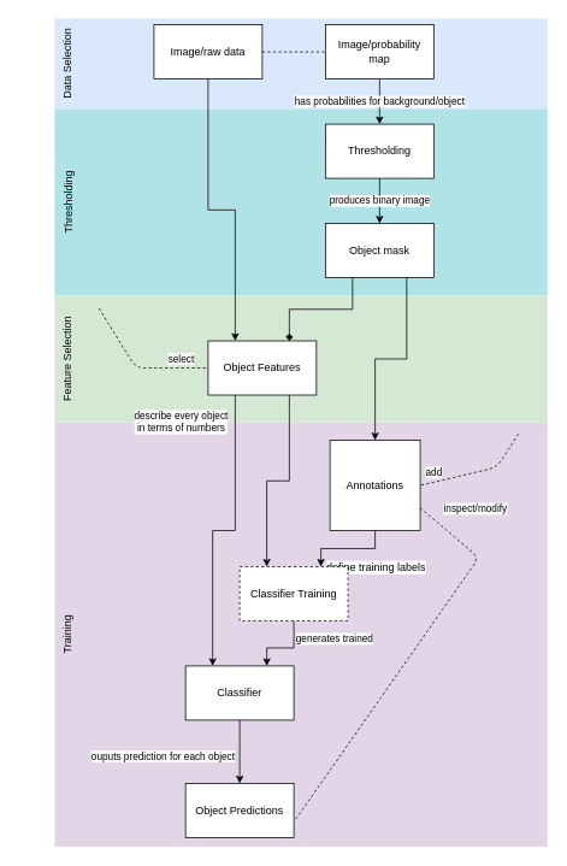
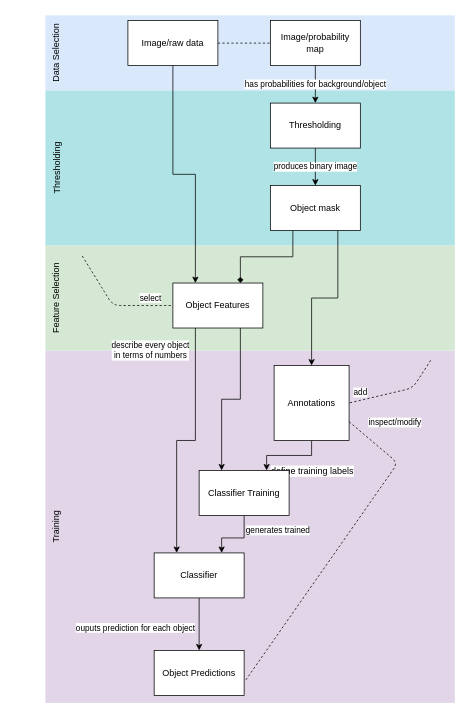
  <mxCell id="0" />
  <mxCell id="1" parent="0" />
  <mxCell id="2" value="" style="rounded=0;whiteSpace=wrap;html=1;fillColor=#b0e3e6;strokeColor=none;" vertex="1" parent="1"><mxGeometry x="60" y="120" width="546" height="207" as="geometry" /></mxCell>
  <mxCell id="3" value="" style="group" vertex="1" connectable="0" parent="1"><mxGeometry x="20" y="20" width="586" height="100" as="geometry" /></mxCell>
  <mxCell id="4" value="" style="rounded=0;whiteSpace=wrap;html=1;fillColor=#dae8fc;strokeColor=none;" vertex="1" parent="3"><mxGeometry x="40" width="546" height="100" as="geometry" /></mxCell>
  <mxCell id="5" value="Data Selection" style="text;html=1;strokeColor=none;fillColor=none;align=center;verticalAlign=middle;whiteSpace=wrap;rounded=0;rotation=-90;" vertex="1" parent="3"><mxGeometry y="40" width="110" height="20" as="geometry" /></mxCell>
  <mxCell id="6" value="" style="rounded=0;whiteSpace=wrap;html=1;fillColor=#e1d5e7;strokeColor=none;" vertex="1" parent="1"><mxGeometry x="60" y="467" width="546" height="470" as="geometry" /></mxCell>
  <mxCell id="7" value="" style="rounded=0;whiteSpace=wrap;html=1;fillColor=#d5e8d4;strokeColor=none;" vertex="1" parent="1"><mxGeometry x="60" y="327" width="546" height="140" as="geometry" /></mxCell>
  <mxCell id="8" value="Feature Selection" style="text;html=1;strokeColor=none;fillColor=none;align=center;verticalAlign=middle;whiteSpace=wrap;rounded=0;rotation=-90;" vertex="1" parent="1"><mxGeometry x="20" y="387" width="110" height="20" as="geometry" /></mxCell>
  <mxCell id="9" value="Training" style="text;html=1;strokeColor=none;fillColor=none;align=center;verticalAlign=middle;whiteSpace=wrap;rounded=0;rotation=-90;" vertex="1" parent="1"><mxGeometry x="20" y="692" width="110" height="20" as="geometry" /></mxCell>
  <mxCell id="10" style="edgeStyle=orthogonalEdgeStyle;rounded=0;orthogonalLoop=1;jettySize=auto;html=1;exitX=0.5;exitY=1;exitDx=0;exitDy=0;entryX=0.25;entryY=0;entryDx=0;entryDy=0;" parent="1" source="11" target="22" edge="1"><mxGeometry relative="1" as="geometry" /></mxCell>
  <mxCell id="11" value="Image/raw data&lt;br&gt;" style="rounded=0;whiteSpace=wrap;html=1;" parent="1" vertex="1"><mxGeometry x="170" y="27" width="120" height="60" as="geometry" /></mxCell>
  <mxCell id="12" value="has probabilities for background/object" style="edgeStyle=orthogonalEdgeStyle;rounded=0;orthogonalLoop=1;jettySize=auto;html=1;exitX=0.5;exitY=1;exitDx=0;exitDy=0;" parent="1" source="13" target="16" edge="1"><mxGeometry relative="1" as="geometry" /></mxCell>
  <mxCell id="13" value="Image/probability map&lt;br&gt;" style="rounded=0;whiteSpace=wrap;html=1;" parent="1" vertex="1"><mxGeometry x="360" y="27" width="120" height="60" as="geometry" /></mxCell>
  <mxCell id="14" value="" style="endArrow=none;dashed=1;html=1;exitX=1;exitY=0.5;exitDx=0;exitDy=0;entryX=0;entryY=0.5;entryDx=0;entryDy=0;" parent="1" source="11" target="13" edge="1"><mxGeometry width="50" height="50" relative="1" as="geometry"><mxPoint x="300" y="127" as="sourcePoint" /><mxPoint x="350" y="77" as="targetPoint" /></mxGeometry></mxCell>
  <mxCell id="15" value="produces binary image" style="edgeStyle=orthogonalEdgeStyle;rounded=0;orthogonalLoop=1;jettySize=auto;html=1;exitX=0.5;exitY=1;exitDx=0;exitDy=0;entryX=0.5;entryY=0;entryDx=0;entryDy=0;" parent="1" source="16" target="19" edge="1"><mxGeometry relative="1" as="geometry" /></mxCell>
  <mxCell id="16" value="Thresholding&lt;br&gt;" style="rounded=0;whiteSpace=wrap;html=1;" parent="1" vertex="1"><mxGeometry x="360" y="137" width="120" height="60" as="geometry" /></mxCell>
  <mxCell id="17" style="edgeStyle=orthogonalEdgeStyle;rounded=0;orthogonalLoop=1;jettySize=auto;html=1;exitX=0.25;exitY=1;exitDx=0;exitDy=0;entryX=0.75;entryY=0;entryDx=0;entryDy=0;endArrow=diamond;" parent="1" source="19" target="22" edge="1"><mxGeometry relative="1" as="geometry" /></mxCell>
  <mxCell id="18" style="edgeStyle=orthogonalEdgeStyle;rounded=0;orthogonalLoop=1;jettySize=auto;html=1;exitX=0.75;exitY=1;exitDx=0;exitDy=0;" parent="1" source="19" target="25" edge="1"><mxGeometry relative="1" as="geometry" /></mxCell>
  <mxCell id="19" value="Object mask&lt;br&gt;" style="rounded=0;whiteSpace=wrap;html=1;" parent="1" vertex="1"><mxGeometry x="360" y="247" width="120" height="60" as="geometry" /></mxCell>
  <mxCell id="20" style="edgeStyle=orthogonalEdgeStyle;rounded=0;orthogonalLoop=1;jettySize=auto;html=1;exitX=0.75;exitY=1;exitDx=0;exitDy=0;entryX=0.25;entryY=0;entryDx=0;entryDy=0;" parent="1" source="22" target="27" edge="1"><mxGeometry relative="1" as="geometry" /></mxCell>
  <mxCell id="21" value="describe every object&lt;br&gt;in terms of numbers" style="edgeStyle=orthogonalEdgeStyle;rounded=0;orthogonalLoop=1;jettySize=auto;html=1;entryX=0.25;entryY=0;entryDx=0;entryDy=0;exitX=0.25;exitY=1;exitDx=0;exitDy=0;" parent="1" target="29" edge="1" source="22"><mxGeometry x="0.074" y="-125" relative="1" as="geometry"><mxPoint x="245" y="567" as="sourcePoint" /><mxPoint x="90" y="-120" as="offset" /></mxGeometry></mxCell>
  <mxCell id="22" value="Object Features&lt;br&gt;" style="rounded=0;whiteSpace=wrap;html=1;" parent="1" vertex="1"><mxGeometry x="230" y="377" width="120" height="60" as="geometry" /></mxCell>
  <mxCell id="23" style="edgeStyle=orthogonalEdgeStyle;rounded=0;orthogonalLoop=1;jettySize=auto;html=1;exitX=0.5;exitY=1;exitDx=0;exitDy=0;entryX=0.75;entryY=0;entryDx=0;entryDy=0;" parent="1" source="25" target="27" edge="1"><mxGeometry relative="1" as="geometry" /></mxCell>
  <mxCell id="24" value="define training labels&lt;br&gt;" style="text;html=1;resizable=0;points=[];align=center;verticalAlign=middle;labelBackgroundColor=#ffffff;" parent="23" vertex="1" connectable="0"><mxGeometry x="-0.187" y="-4" relative="1" as="geometry"><mxPoint x="21" y="24" as="offset" /></mxGeometry></mxCell>
  <mxCell id="25" value="Annotations&lt;br&gt;" style="rounded=0;whiteSpace=wrap;html=1;" parent="1" vertex="1"><mxGeometry x="365" y="487" width="100" height="100" as="geometry" /></mxCell>
  <mxCell id="26" value="generates trained" style="edgeStyle=orthogonalEdgeStyle;rounded=0;orthogonalLoop=1;jettySize=auto;html=1;exitX=0.5;exitY=1;exitDx=0;exitDy=0;entryX=0.75;entryY=0;entryDx=0;entryDy=0;" parent="1" source="27" target="29" edge="1"><mxGeometry x="-0.498" y="45" relative="1" as="geometry"><Array as="points"><mxPoint x="325" y="717" /><mxPoint x="295" y="717" /></Array><mxPoint as="offset" /></mxGeometry></mxCell>
- <mxCell id="27" value="Classifier Training&lt;br&gt;" style="rounded=0;whiteSpace=wrap;html=1;dashed=1;" parent="1" vertex="1"><mxGeometry x="265" y="627" width="120" height="60" as="geometry" /></mxCell>
+ <mxCell id="27" value="Classifier Training&lt;br&gt;" style="rounded=0;whiteSpace=wrap;html=1;" parent="1" vertex="1"><mxGeometry x="265" y="627" width="120" height="60" as="geometry" /></mxCell>
  <mxCell id="28" value="ouputs prediction for each object" style="edgeStyle=orthogonalEdgeStyle;rounded=0;orthogonalLoop=1;jettySize=auto;html=1;exitX=0.5;exitY=1;exitDx=0;exitDy=0;entryX=0.5;entryY=0;entryDx=0;entryDy=0;" parent="1" source="29" target="30" edge="1"><mxGeometry x="0.141" y="-85" relative="1" as="geometry"><mxPoint as="offset" /></mxGeometry></mxCell>
  <mxCell id="29" value="Classifier&lt;br&gt;" style="rounded=0;whiteSpace=wrap;html=1;" parent="1" vertex="1"><mxGeometry x="205" y="737" width="120" height="60" as="geometry" /></mxCell>
  <mxCell id="30" value="Object Predictions&lt;br&gt;" style="rounded=0;whiteSpace=wrap;html=1;" parent="1" vertex="1"><mxGeometry x="205" y="867" width="120" height="60" as="geometry" /></mxCell>
  <mxCell id="31" value="inspect/modify&lt;br&gt;" style="endArrow=none;dashed=1;html=1;entryX=1.02;entryY=0.654;entryDx=0;entryDy=0;exitX=1;exitY=0.75;exitDx=0;exitDy=0;entryPerimeter=0;" parent="1" source="25" target="30" edge="1"><mxGeometry x="-0.785" y="39" width="50" height="50" relative="1" as="geometry"><mxPoint x="585" y="977" as="sourcePoint" /><mxPoint x="195" y="947" as="targetPoint" /><Array as="points"><mxPoint x="530" y="617" /></Array><mxPoint as="offset" /></mxGeometry></mxCell>
  <mxCell id="32" value="add" style="endArrow=none;dashed=1;html=1;entryX=1;entryY=0.5;entryDx=0;entryDy=0;exitX=0.941;exitY=0.028;exitDx=0;exitDy=0;exitPerimeter=0;" parent="1" target="25" edge="1" source="6"><mxGeometry x="0.724" y="-10" width="50" height="50" relative="1" as="geometry"><mxPoint x="615" y="467" as="sourcePoint" /><mxPoint x="195" y="947" as="targetPoint" /><Array as="points"><mxPoint x="550" y="517" /></Array><mxPoint as="offset" /></mxGeometry></mxCell>
  <mxCell id="33" value="select" style="endArrow=none;dashed=1;html=1;entryX=0;entryY=0.5;entryDx=0;entryDy=0;exitX=0.09;exitY=0.1;exitDx=0;exitDy=0;exitPerimeter=0;" parent="1" target="22" edge="1" source="7"><mxGeometry x="0.618" y="10" width="50" height="50" relative="1" as="geometry"><mxPoint x="55" y="467" as="sourcePoint" /><mxPoint x="195" y="947" as="targetPoint" /><Array as="points"><mxPoint x="150" y="407" /></Array><mxPoint as="offset" /></mxGeometry></mxCell>
  <mxCell id="34" value="Thresholding&lt;br&gt;" style="text;html=1;strokeColor=none;fillColor=none;align=center;verticalAlign=middle;whiteSpace=wrap;rounded=0;rotation=-90;" vertex="1" parent="1"><mxGeometry x="20" y="213.5" width="110" height="20" as="geometry" /></mxCell>
